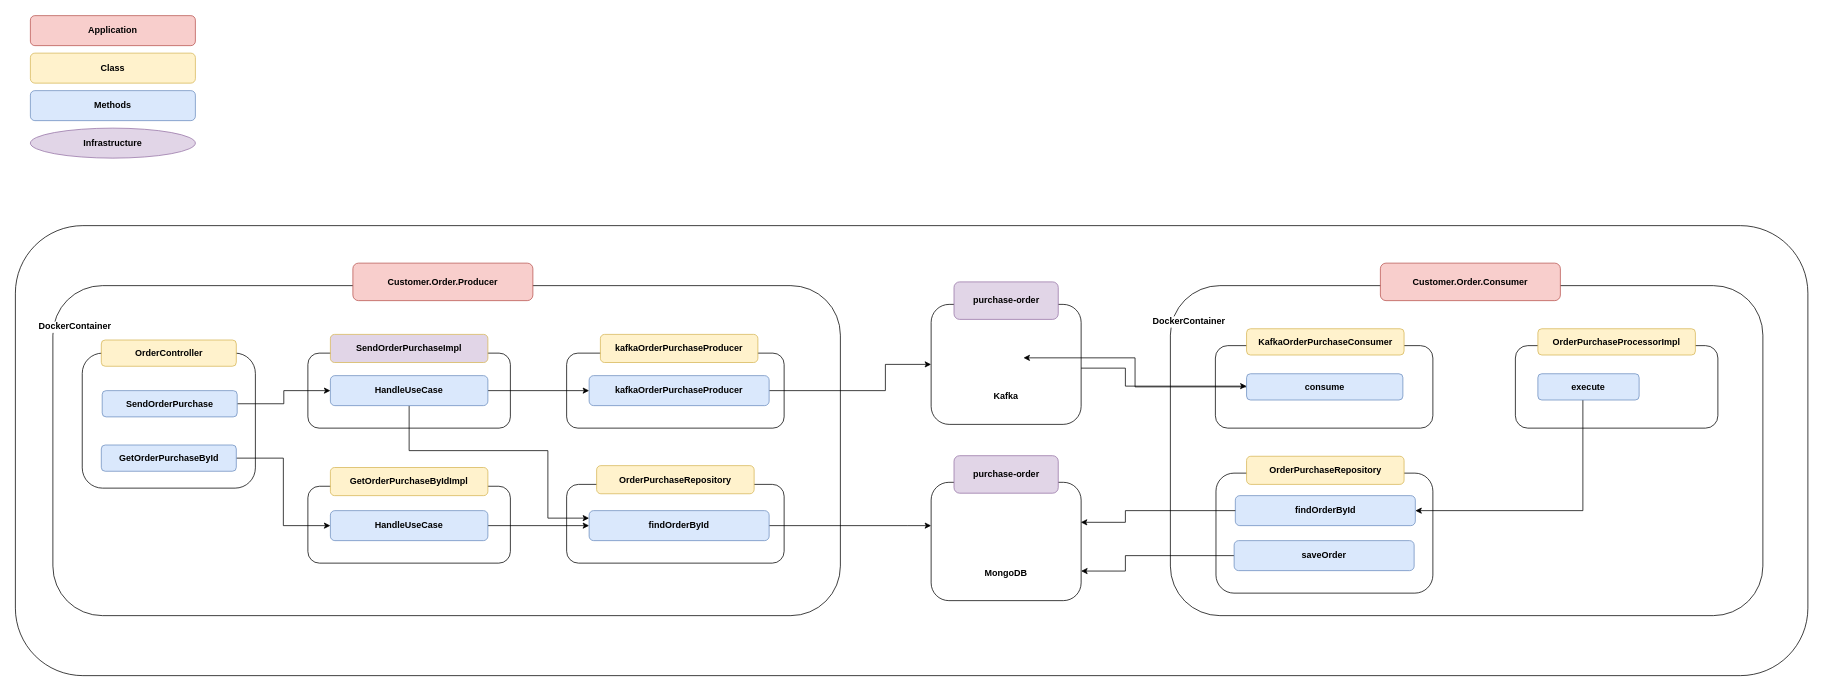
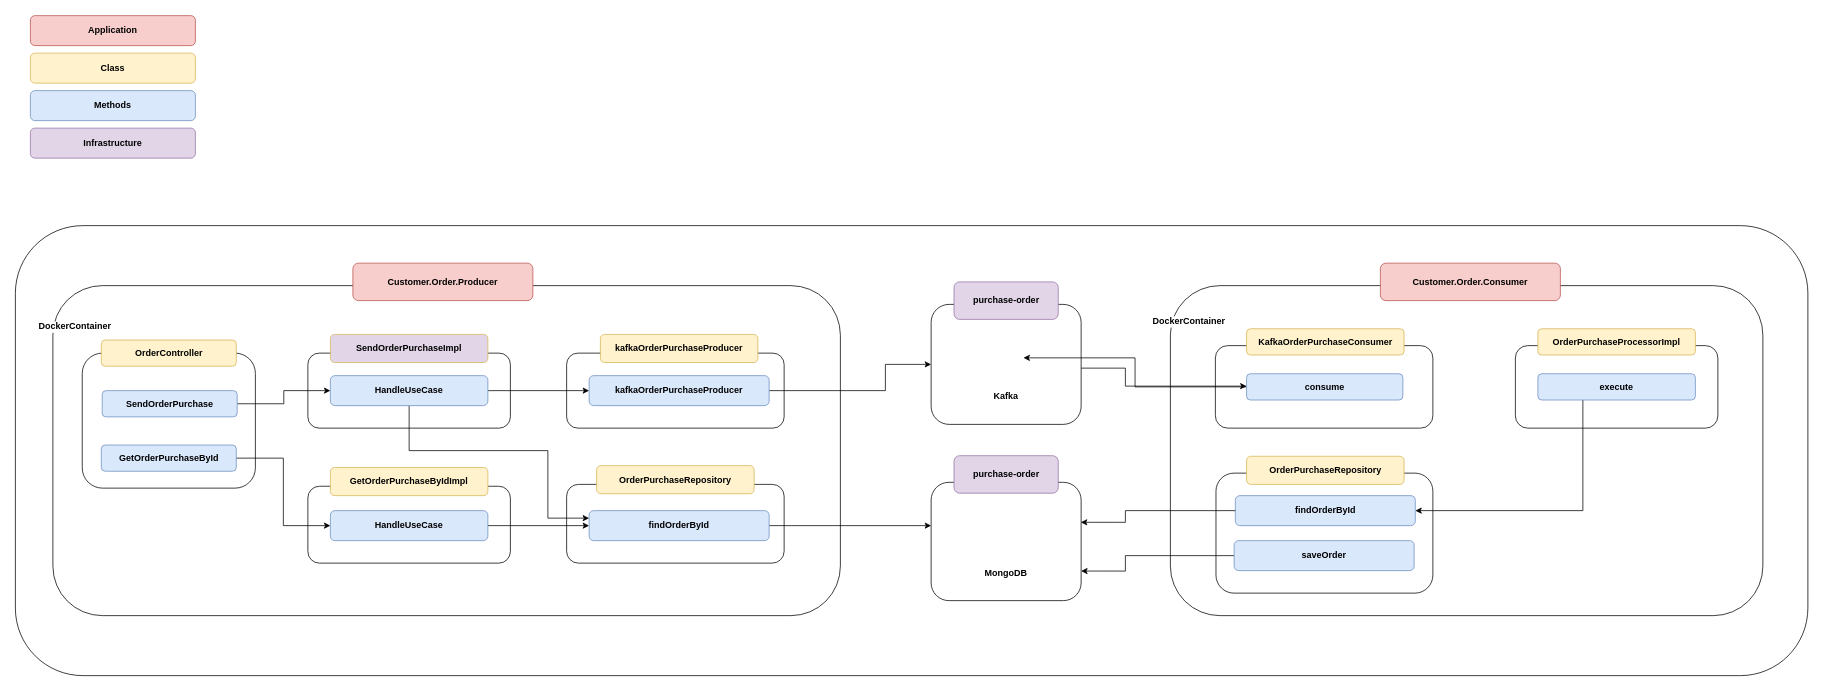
  <mxCell id="0" />
  <mxCell id="1" parent="0" />
  <mxCell id="2" value="" style="rounded=1;whiteSpace=wrap;html=1;fillColor=none;" vertex="1" parent="1"><mxGeometry x="20" y="300" width="2390" height="600" as="geometry" /></mxCell>
  <mxCell id="3" value="" style="rounded=1;whiteSpace=wrap;html=1;fillColor=none;" vertex="1" parent="1"><mxGeometry x="70" y="380" width="1050" height="440" as="geometry" /></mxCell>
  <mxCell id="4" value="" style="rounded=1;whiteSpace=wrap;html=1;fillColor=none;" vertex="1" parent="1"><mxGeometry x="755" y="645" width="290" height="105" as="geometry" /></mxCell>
  <mxCell id="5" value="" style="rounded=1;whiteSpace=wrap;html=1;fillColor=none;" vertex="1" parent="1"><mxGeometry x="410" y="647.5" width="270" height="102.5" as="geometry" /></mxCell>
  <mxCell id="6" value="" style="rounded=1;whiteSpace=wrap;html=1;fillColor=none;" vertex="1" parent="1"><mxGeometry x="1241" y="642.25" width="200" height="157.75" as="geometry" /></mxCell>
  <mxCell id="7" value="" style="rounded=1;whiteSpace=wrap;html=1;fillColor=none;" vertex="1" parent="1"><mxGeometry x="755" y="470" width="290" height="100" as="geometry" /></mxCell>
  <mxCell id="8" value="" style="rounded=1;whiteSpace=wrap;html=1;fillColor=none;" vertex="1" parent="1"><mxGeometry x="410" y="470" width="270" height="100" as="geometry" /></mxCell>
  <mxCell id="9" value="" style="rounded=1;whiteSpace=wrap;html=1;fillColor=none;" vertex="1" parent="1"><mxGeometry x="109.16" y="470" width="230.84" height="180" as="geometry" /></mxCell>
  <mxCell id="10" style="edgeStyle=orthogonalEdgeStyle;rounded=0;orthogonalLoop=1;jettySize=auto;html=1;" edge="1" parent="1" source="11" target="42"><mxGeometry relative="1" as="geometry"><Array as="points"><mxPoint x="1500" y="490" /><mxPoint x="1500" y="514" /></Array></mxGeometry></mxCell>
  <mxCell id="11" value="" style="rounded=1;whiteSpace=wrap;html=1;fillColor=none;" vertex="1" parent="1"><mxGeometry x="1241" y="405" width="200" height="160" as="geometry" /></mxCell>
  <mxCell id="12" value="" style="rounded=1;whiteSpace=wrap;html=1;fillColor=none;" vertex="1" parent="1"><mxGeometry x="1560" y="380" width="790" height="440" as="geometry" /></mxCell>
  <mxCell id="13" value="&lt;b&gt;OrderController&lt;/b&gt;" style="rounded=1;whiteSpace=wrap;html=1;fillColor=#fff2cc;strokeColor=#d6b656;" parent="1" vertex="1"><mxGeometry x="134.58" y="452.5" width="180" height="35" as="geometry" /></mxCell>
  <mxCell id="14" value="MongoDB" style="shape=image;verticalLabelPosition=bottom;labelBackgroundColor=default;verticalAlign=top;aspect=fixed;imageAspect=0;image=https://www.svgrepo.com/show/331488/mongodb.svg;fontStyle=1" parent="1" vertex="1"><mxGeometry x="1311" y="690" width="60" height="60" as="geometry" /></mxCell>
  <mxCell id="15" style="edgeStyle=orthogonalEdgeStyle;rounded=0;orthogonalLoop=1;jettySize=auto;html=1;" edge="1" parent="1" source="16" target="11"><mxGeometry relative="1" as="geometry"><Array as="points"><mxPoint x="1180" y="520" /><mxPoint x="1180" y="485" /></Array></mxGeometry></mxCell>
  <mxCell id="16" value="&lt;b&gt;kafkaOrderPurchaseProducer&lt;/b&gt;" style="rounded=1;whiteSpace=wrap;html=1;fillColor=#dae8fc;strokeColor=#6c8ebf;" parent="1" vertex="1"><mxGeometry x="785" y="500" width="240" height="40" as="geometry" /></mxCell>
  <mxCell id="17" value="Kafka" style="shape=image;verticalLabelPosition=bottom;labelBackgroundColor=default;verticalAlign=top;aspect=fixed;imageAspect=0;image=https://seeklogo.com/images/K/kafka-logo-8E01E03CAD-seeklogo.com.png;fontStyle=1" parent="1" vertex="1"><mxGeometry x="1317.87" y="438.75" width="46.26" height="75" as="geometry" /></mxCell>
- <mxCell id="18" value="&lt;b&gt;Infrastructure&lt;/b&gt;" style="ellipse;whiteSpace=wrap;html=1;fillColor=#e1d5e7;strokeColor=#9673a6;" parent="1" vertex="1"><mxGeometry x="40" y="170" width="220" height="40" as="geometry" /></mxCell>
+ <mxCell id="18" value="&lt;b&gt;Infrastructure&lt;/b&gt;" style="rounded=1;whiteSpace=wrap;html=1;fillColor=#e1d5e7;strokeColor=#9673a6;" parent="1" vertex="1"><mxGeometry x="40" y="170" width="220" height="40" as="geometry" /></mxCell>
  <mxCell id="19" value="&lt;b&gt;Methods&lt;/b&gt;" style="rounded=1;whiteSpace=wrap;html=1;fillColor=#dae8fc;strokeColor=#6c8ebf;" parent="1" vertex="1"><mxGeometry x="40" y="120" width="220" height="40" as="geometry" /></mxCell>
  <mxCell id="20" value="&lt;b&gt;Class&lt;/b&gt;" style="rounded=1;whiteSpace=wrap;html=1;fillColor=#fff2cc;strokeColor=#d6b656;" parent="1" vertex="1"><mxGeometry x="40" y="70" width="220" height="40" as="geometry" /></mxCell>
  <mxCell id="21" value="&lt;b&gt;Application&lt;/b&gt;" style="rounded=1;whiteSpace=wrap;html=1;fillColor=#f8cecc;strokeColor=#b85450;" parent="1" vertex="1"><mxGeometry x="40" y="20" width="220" height="40" as="geometry" /></mxCell>
  <mxCell id="22" value="&lt;b&gt;Customer.Order.Consumer&lt;/b&gt;" style="rounded=1;whiteSpace=wrap;html=1;fillColor=#f8cecc;strokeColor=#b85450;" vertex="1" parent="1"><mxGeometry x="1840" y="350" width="240" height="50" as="geometry" /></mxCell>
  <mxCell id="23" style="edgeStyle=orthogonalEdgeStyle;rounded=0;orthogonalLoop=1;jettySize=auto;html=1;" edge="1" parent="1" source="25" target="16"><mxGeometry relative="1" as="geometry" /></mxCell>
  <mxCell id="24" style="edgeStyle=orthogonalEdgeStyle;rounded=0;orthogonalLoop=1;jettySize=auto;html=1;entryX=0;entryY=0.25;entryDx=0;entryDy=0;" edge="1" parent="1" source="25" target="35"><mxGeometry relative="1" as="geometry"><Array as="points"><mxPoint x="545" y="600" /><mxPoint x="730" y="600" /><mxPoint x="730" y="690" /></Array></mxGeometry></mxCell>
  <mxCell id="25" value="&lt;b&gt;HandleUseCase&lt;/b&gt;" style="rounded=1;whiteSpace=wrap;html=1;fillColor=#dae8fc;strokeColor=#6c8ebf;" vertex="1" parent="1"><mxGeometry x="440" y="500" width="210" height="40" as="geometry" /></mxCell>
  <mxCell id="26" style="edgeStyle=orthogonalEdgeStyle;rounded=0;orthogonalLoop=1;jettySize=auto;html=1;entryX=0;entryY=0.5;entryDx=0;entryDy=0;" edge="1" parent="1" source="27" target="25"><mxGeometry relative="1" as="geometry" /></mxCell>
  <mxCell id="27" value="&lt;b&gt;SendOrderPurchase&lt;/b&gt;" style="rounded=1;whiteSpace=wrap;html=1;fillColor=#dae8fc;strokeColor=#6c8ebf;" vertex="1" parent="1"><mxGeometry x="135.76" y="520" width="180" height="35" as="geometry" /></mxCell>
  <mxCell id="28" style="edgeStyle=orthogonalEdgeStyle;rounded=0;orthogonalLoop=1;jettySize=auto;html=1;entryX=0;entryY=0.5;entryDx=0;entryDy=0;" edge="1" parent="1" source="29" target="32"><mxGeometry relative="1" as="geometry" /></mxCell>
  <mxCell id="29" value="&lt;b&gt;GetOrderPurchaseById&lt;/b&gt;" style="rounded=1;whiteSpace=wrap;html=1;fillColor=#dae8fc;strokeColor=#6c8ebf;" vertex="1" parent="1"><mxGeometry x="134.58" y="592.5" width="180" height="35" as="geometry" /></mxCell>
  <mxCell id="30" value="&lt;b&gt;SendOrderPurchaseImpl&lt;/b&gt;" style="rounded=1;whiteSpace=wrap;html=1;fillColor=#e1d5e7;strokeColor=#d6b656;" vertex="1" parent="1"><mxGeometry x="440" y="445" width="210" height="37.5" as="geometry" /></mxCell>
  <mxCell id="31" style="edgeStyle=orthogonalEdgeStyle;rounded=0;orthogonalLoop=1;jettySize=auto;html=1;" edge="1" parent="1" source="32" target="35"><mxGeometry relative="1" as="geometry" /></mxCell>
  <mxCell id="32" value="&lt;b&gt;HandleUseCase&lt;/b&gt;" style="rounded=1;whiteSpace=wrap;html=1;fillColor=#dae8fc;strokeColor=#6c8ebf;" vertex="1" parent="1"><mxGeometry x="440" y="680" width="210" height="40" as="geometry" /></mxCell>
  <mxCell id="33" value="&lt;b&gt;kafkaOrderPurchaseProducer&lt;/b&gt;" style="rounded=1;whiteSpace=wrap;html=1;fillColor=#fff2cc;strokeColor=#d6b656;" vertex="1" parent="1"><mxGeometry x="800" y="445" width="210" height="37.5" as="geometry" /></mxCell>
  <mxCell id="34" style="edgeStyle=orthogonalEdgeStyle;rounded=0;orthogonalLoop=1;jettySize=auto;html=1;" edge="1" parent="1" source="35" target="6"><mxGeometry relative="1" as="geometry"><Array as="points"><mxPoint x="1210" y="700" /><mxPoint x="1210" y="700" /></Array></mxGeometry></mxCell>
  <mxCell id="35" value="&lt;b&gt;findOrderById&lt;/b&gt;" style="rounded=1;whiteSpace=wrap;html=1;fillColor=#dae8fc;strokeColor=#6c8ebf;" vertex="1" parent="1"><mxGeometry x="785" y="680" width="240" height="40" as="geometry" /></mxCell>
  <mxCell id="36" value="&lt;b&gt;GetOrderPurchaseByIdImpl&lt;/b&gt;" style="rounded=1;whiteSpace=wrap;html=1;fillColor=#fff2cc;strokeColor=#d6b656;" vertex="1" parent="1"><mxGeometry x="440" y="622.5" width="210" height="37.5" as="geometry" /></mxCell>
  <mxCell id="37" value="&lt;b&gt;OrderPurchaseRepository&lt;/b&gt;" style="rounded=1;whiteSpace=wrap;html=1;fillColor=#fff2cc;strokeColor=#d6b656;" vertex="1" parent="1"><mxGeometry x="795" y="620" width="210" height="37.5" as="geometry" /></mxCell>
  <mxCell id="38" value="&lt;b&gt;Customer.Order.Producer&lt;/b&gt;" style="rounded=1;whiteSpace=wrap;html=1;fillColor=#f8cecc;strokeColor=#b85450;" vertex="1" parent="1"><mxGeometry x="470" y="350" width="240" height="50" as="geometry" /></mxCell>
  <mxCell id="39" value="" style="rounded=1;whiteSpace=wrap;html=1;fillColor=none;" vertex="1" parent="1"><mxGeometry x="1620" y="460" width="290" height="110" as="geometry" /></mxCell>
  <mxCell id="40" value="&lt;b&gt;KafkaOrderPurchaseConsumer&lt;/b&gt;" style="rounded=1;whiteSpace=wrap;html=1;fillColor=#fff2cc;strokeColor=#d6b656;" vertex="1" parent="1"><mxGeometry x="1661.6" y="437.5" width="210" height="35" as="geometry" /></mxCell>
  <mxCell id="41" style="edgeStyle=orthogonalEdgeStyle;rounded=0;orthogonalLoop=1;jettySize=auto;html=1;" edge="1" parent="1" source="42" target="17"><mxGeometry relative="1" as="geometry" /></mxCell>
  <mxCell id="42" value="&lt;b&gt;consume&lt;/b&gt;" style="rounded=1;whiteSpace=wrap;html=1;fillColor=#dae8fc;strokeColor=#6c8ebf;" vertex="1" parent="1"><mxGeometry x="1661.6" y="497.5" width="208.4" height="35" as="geometry" /></mxCell>
  <mxCell id="43" value="" style="rounded=1;whiteSpace=wrap;html=1;fillColor=none;" vertex="1" parent="1"><mxGeometry x="2020" y="460" width="270" height="110" as="geometry" /></mxCell>
  <mxCell id="44" value="&lt;b&gt;OrderPurchaseProcessorImpl&lt;/b&gt;" style="rounded=1;whiteSpace=wrap;html=1;fillColor=#fff2cc;strokeColor=#d6b656;" vertex="1" parent="1"><mxGeometry x="2050" y="437.5" width="210" height="35" as="geometry" /></mxCell>
  <mxCell id="45" style="edgeStyle=orthogonalEdgeStyle;rounded=0;orthogonalLoop=1;jettySize=auto;html=1;entryX=1;entryY=0.5;entryDx=0;entryDy=0;" edge="1" parent="1" source="46" target="48"><mxGeometry relative="1" as="geometry"><Array as="points"><mxPoint x="2110" y="680" /></Array></mxGeometry></mxCell>
- <mxCell id="46" value="&lt;b&gt;execute&lt;/b&gt;" style="rounded=1;whiteSpace=wrap;html=1;fillColor=#dae8fc;strokeColor=#6c8ebf;" vertex="1" parent="1"><mxGeometry x="2050" y="497.5" width="135" height="35" as="geometry" /></mxCell>
+ <mxCell id="46" value="&lt;b&gt;execute&lt;/b&gt;" style="rounded=1;whiteSpace=wrap;html=1;fillColor=#dae8fc;strokeColor=#6c8ebf;" vertex="1" parent="1"><mxGeometry x="2050" y="497.5" width="210" height="35" as="geometry" /></mxCell>
  <mxCell id="47" value="" style="rounded=1;whiteSpace=wrap;html=1;fillColor=none;" vertex="1" parent="1"><mxGeometry x="1620.8" y="630" width="289.2" height="160" as="geometry" /></mxCell>
  <mxCell id="48" value="&lt;b&gt;findOrderById&lt;/b&gt;" style="rounded=1;whiteSpace=wrap;html=1;fillColor=#dae8fc;strokeColor=#6c8ebf;" vertex="1" parent="1"><mxGeometry x="1646.6" y="660" width="240" height="40" as="geometry" /></mxCell>
  <mxCell id="49" value="&lt;b&gt;OrderPurchaseRepository&lt;/b&gt;" style="rounded=1;whiteSpace=wrap;html=1;fillColor=#fff2cc;strokeColor=#d6b656;" vertex="1" parent="1"><mxGeometry x="1661.6" y="607.5" width="210" height="37.5" as="geometry" /></mxCell>
  <mxCell id="50" style="edgeStyle=orthogonalEdgeStyle;rounded=0;orthogonalLoop=1;jettySize=auto;html=1;entryX=1;entryY=0.75;entryDx=0;entryDy=0;" edge="1" parent="1" source="51" target="6"><mxGeometry relative="1" as="geometry"><mxPoint x="1440" y="750" as="targetPoint" /><Array as="points"><mxPoint x="1500" y="740" /><mxPoint x="1500" y="760" /><mxPoint x="1441" y="760" /></Array></mxGeometry></mxCell>
  <mxCell id="51" value="&lt;b&gt;saveOrder&lt;/b&gt;" style="rounded=1;whiteSpace=wrap;html=1;fillColor=#dae8fc;strokeColor=#6c8ebf;" vertex="1" parent="1"><mxGeometry x="1645" y="720" width="240" height="40" as="geometry" /></mxCell>
  <mxCell id="52" value="&lt;b&gt;purchase-order&lt;/b&gt;" style="rounded=1;whiteSpace=wrap;html=1;fillColor=#e1d5e7;strokeColor=#9673a6;" vertex="1" parent="1"><mxGeometry x="1271.5" y="375" width="139" height="50" as="geometry" /></mxCell>
  <mxCell id="53" value="&lt;b&gt;purchase-order&lt;/b&gt;" style="rounded=1;whiteSpace=wrap;html=1;fillColor=#e1d5e7;strokeColor=#9673a6;" vertex="1" parent="1"><mxGeometry x="1271.5" y="606.75" width="139" height="50" as="geometry" /></mxCell>
  <mxCell id="54" value="DockerContainer" style="shape=image;verticalLabelPosition=bottom;labelBackgroundColor=default;verticalAlign=top;aspect=fixed;imageAspect=0;image=https://cdn-icons-png.flaticon.com/512/919/919853.png;fontStyle=1" vertex="1" parent="1"><mxGeometry x="64.58" y="350" width="70" height="70" as="geometry" /></mxCell>
  <mxCell id="55" value="DockerContainer" style="shape=image;verticalLabelPosition=bottom;labelBackgroundColor=default;verticalAlign=top;aspect=fixed;imageAspect=0;image=https://cdn-icons-png.flaticon.com/512/919/919853.png;fontStyle=1" vertex="1" parent="1"><mxGeometry x="1550" y="343.75" width="70" height="70" as="geometry" /></mxCell>
  <mxCell id="56" value="" style="shape=image;verticalLabelPosition=bottom;labelBackgroundColor=default;verticalAlign=top;aspect=fixed;imageAspect=0;image=https://images.ctfassets.net/23aumh6u8s0i/6WdgKiAbhNyVIQWDECzf48/fc4dd3f38700ba0f9a143bdaee8c9479/spring_icon.png;fontStyle=1" vertex="1" parent="1"><mxGeometry x="2060" y="330" width="36.25" height="36.25" as="geometry" /></mxCell>
  <mxCell id="57" value="" style="shape=image;verticalLabelPosition=bottom;labelBackgroundColor=default;verticalAlign=top;aspect=fixed;imageAspect=0;image=https://images.ctfassets.net/23aumh6u8s0i/6WdgKiAbhNyVIQWDECzf48/fc4dd3f38700ba0f9a143bdaee8c9479/spring_icon.png;fontStyle=1" vertex="1" parent="1"><mxGeometry x="690" y="330" width="36.25" height="36.25" as="geometry" /></mxCell>
  <mxCell id="58" style="edgeStyle=orthogonalEdgeStyle;rounded=0;orthogonalLoop=1;jettySize=auto;html=1;entryX=0.998;entryY=0.338;entryDx=0;entryDy=0;entryPerimeter=0;" edge="1" parent="1" source="48" target="6"><mxGeometry relative="1" as="geometry"><Array as="points"><mxPoint x="1500" y="680" /><mxPoint x="1500" y="696" /></Array></mxGeometry></mxCell>
